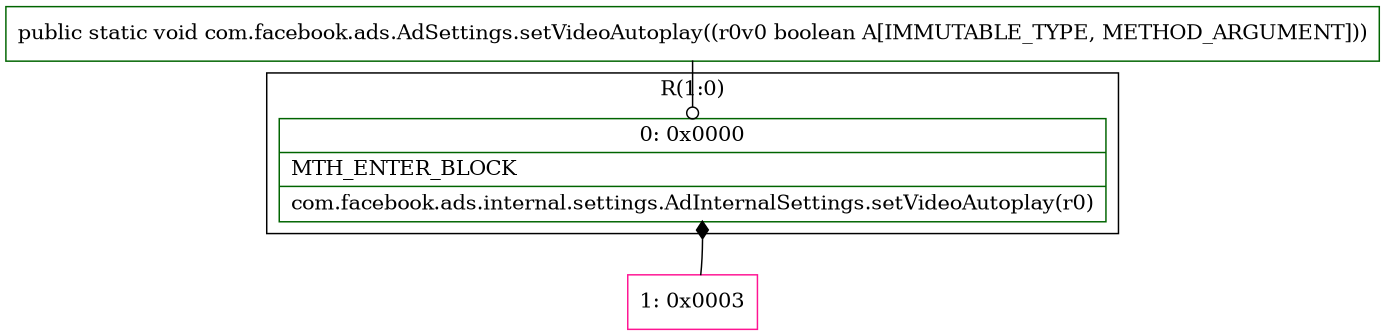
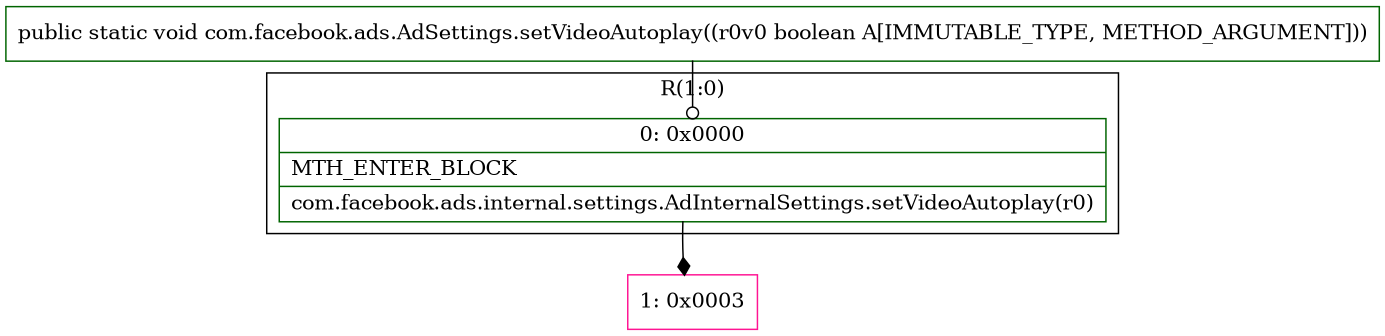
  digraph {
    node [color=darkgreen shape=record]
    n1 [label="{0\:\ 0x0000|MTH_ENTER_BLOCK\l|com.facebook.ads.internal.settings.AdInternalSettings.setVideoAutoplay(r0)\l}"]
    n2 [color=deeppink label="{1\:\ 0x0003}"]
    n3 [label="{public static void com.facebook.ads.AdSettings.setVideoAutoplay((r0v0 boolean A[IMMUTABLE_TYPE, METHOD_ARGUMENT])) }"]
    subgraph cluster_1 {
      label="R(1:0)"
      n1
    }
-   n2 -> n1 [arrowhead=diamond]
+   n1 -> n2 [arrowhead=diamond]
    n3 -> n1 [arrowhead=odot]
  }
